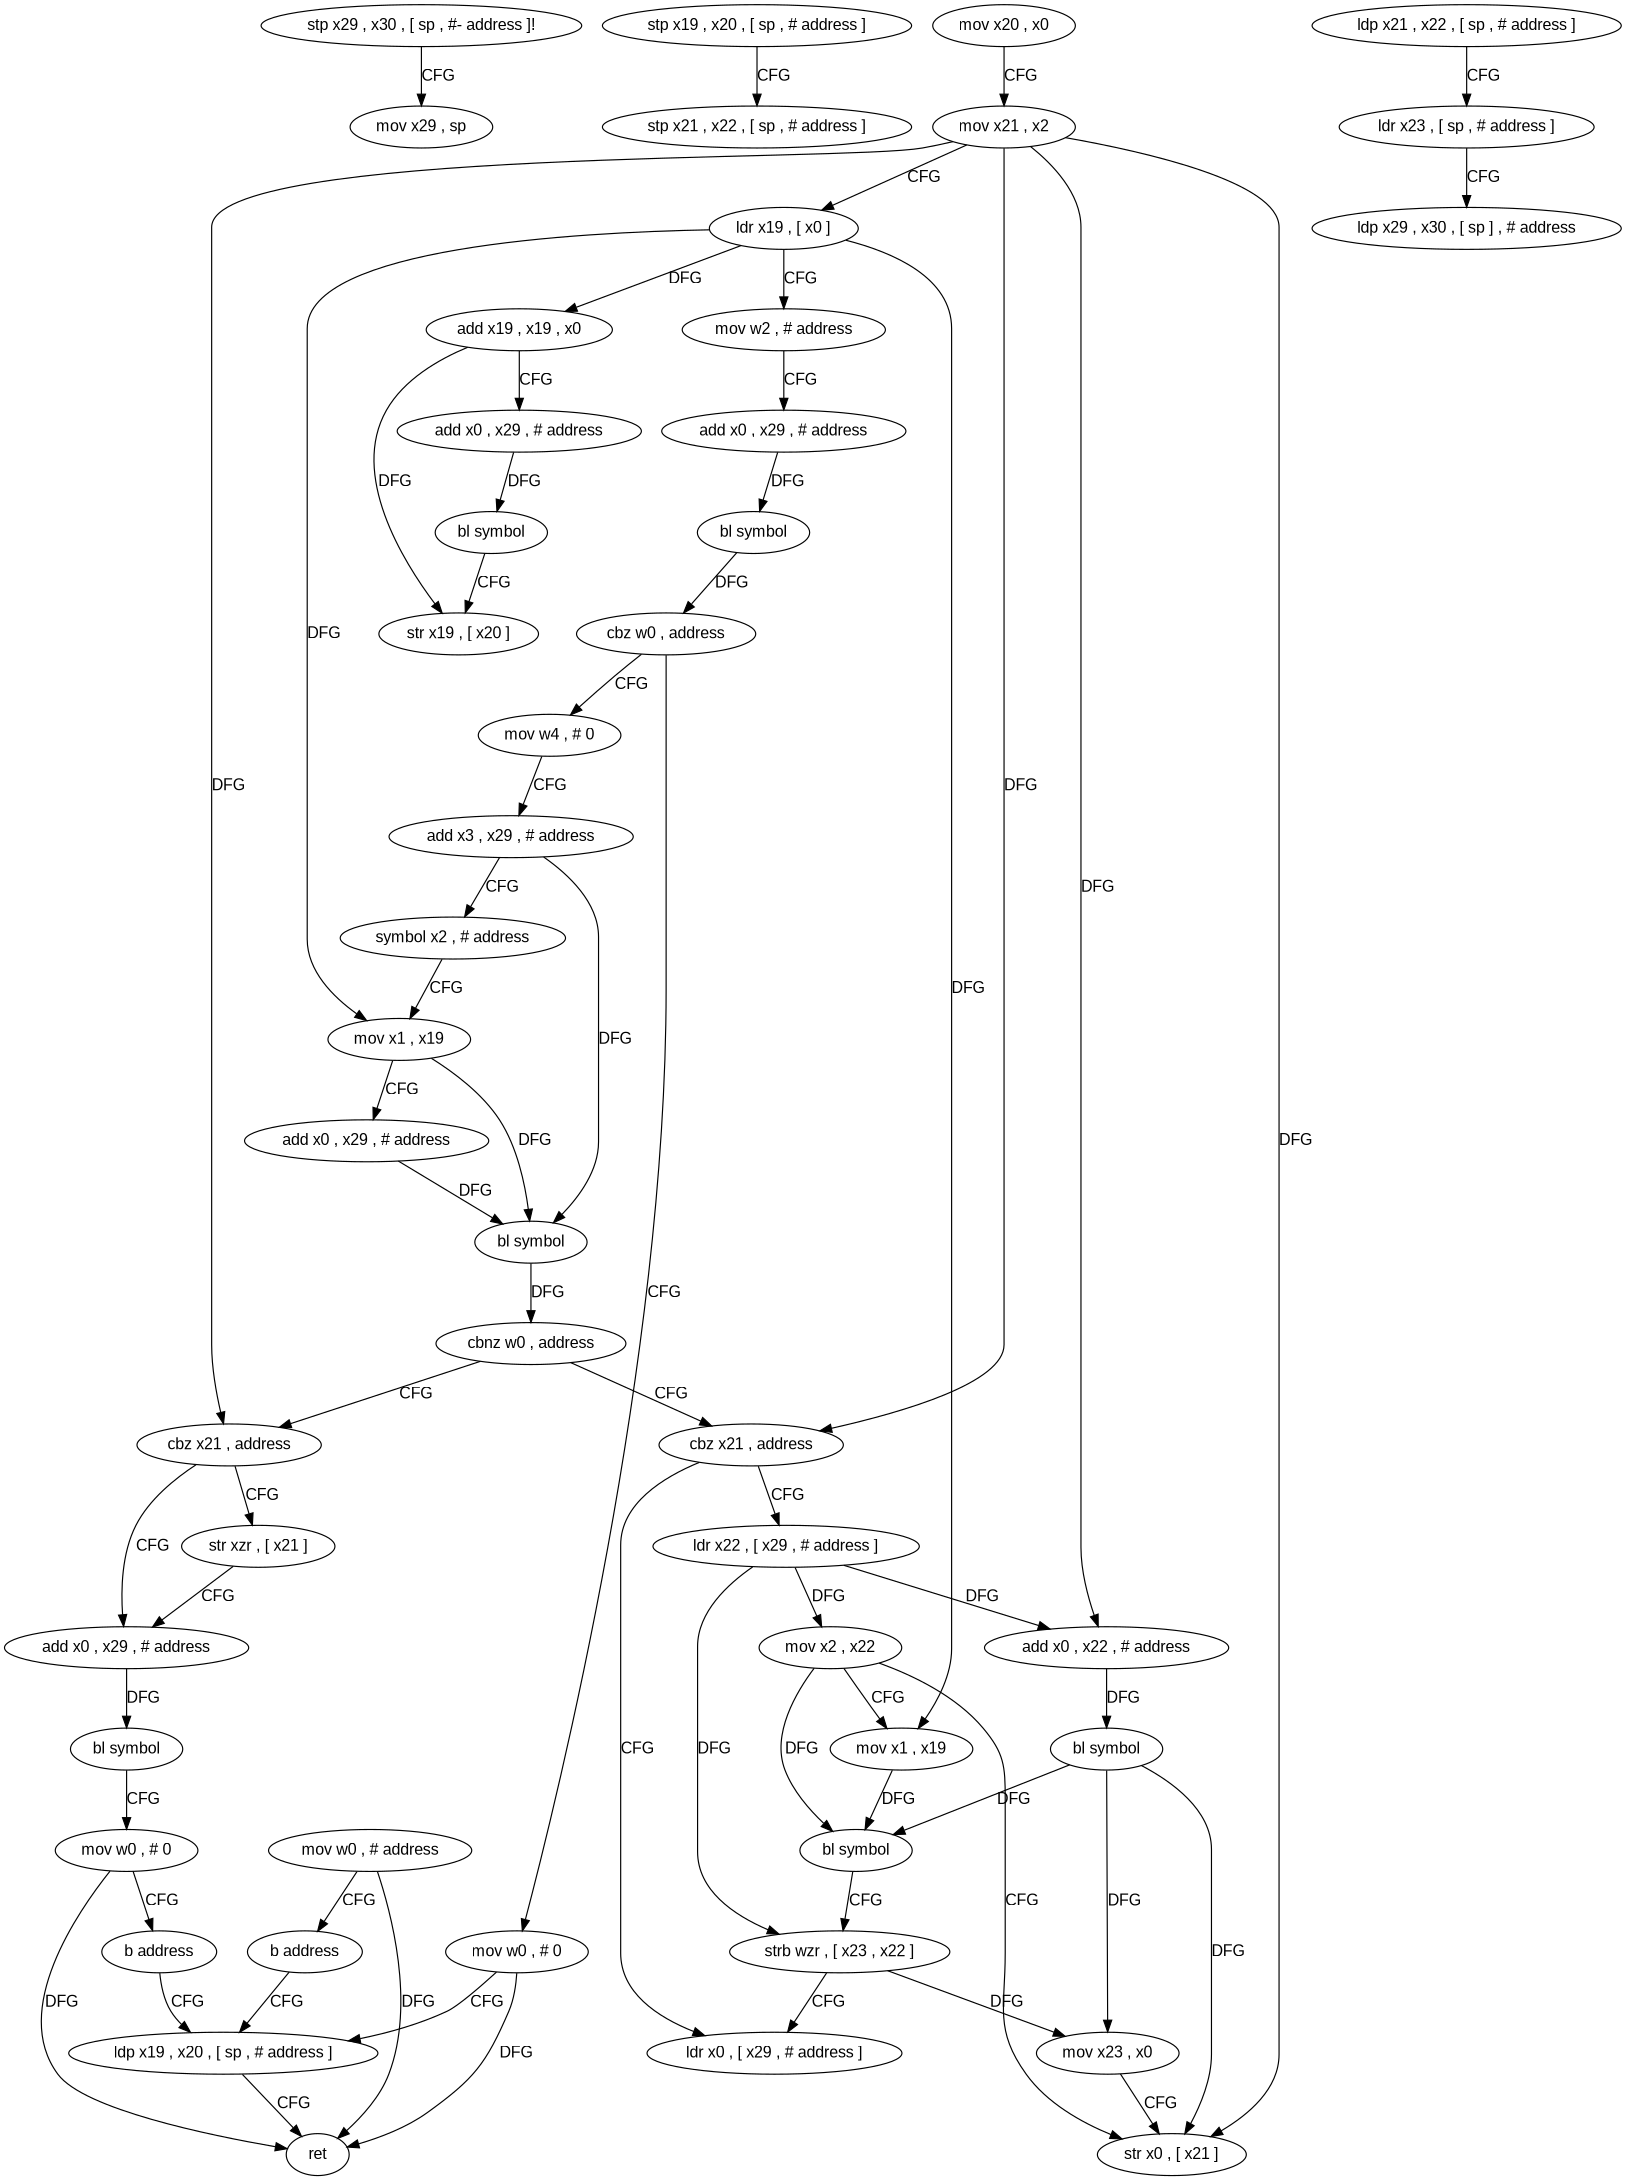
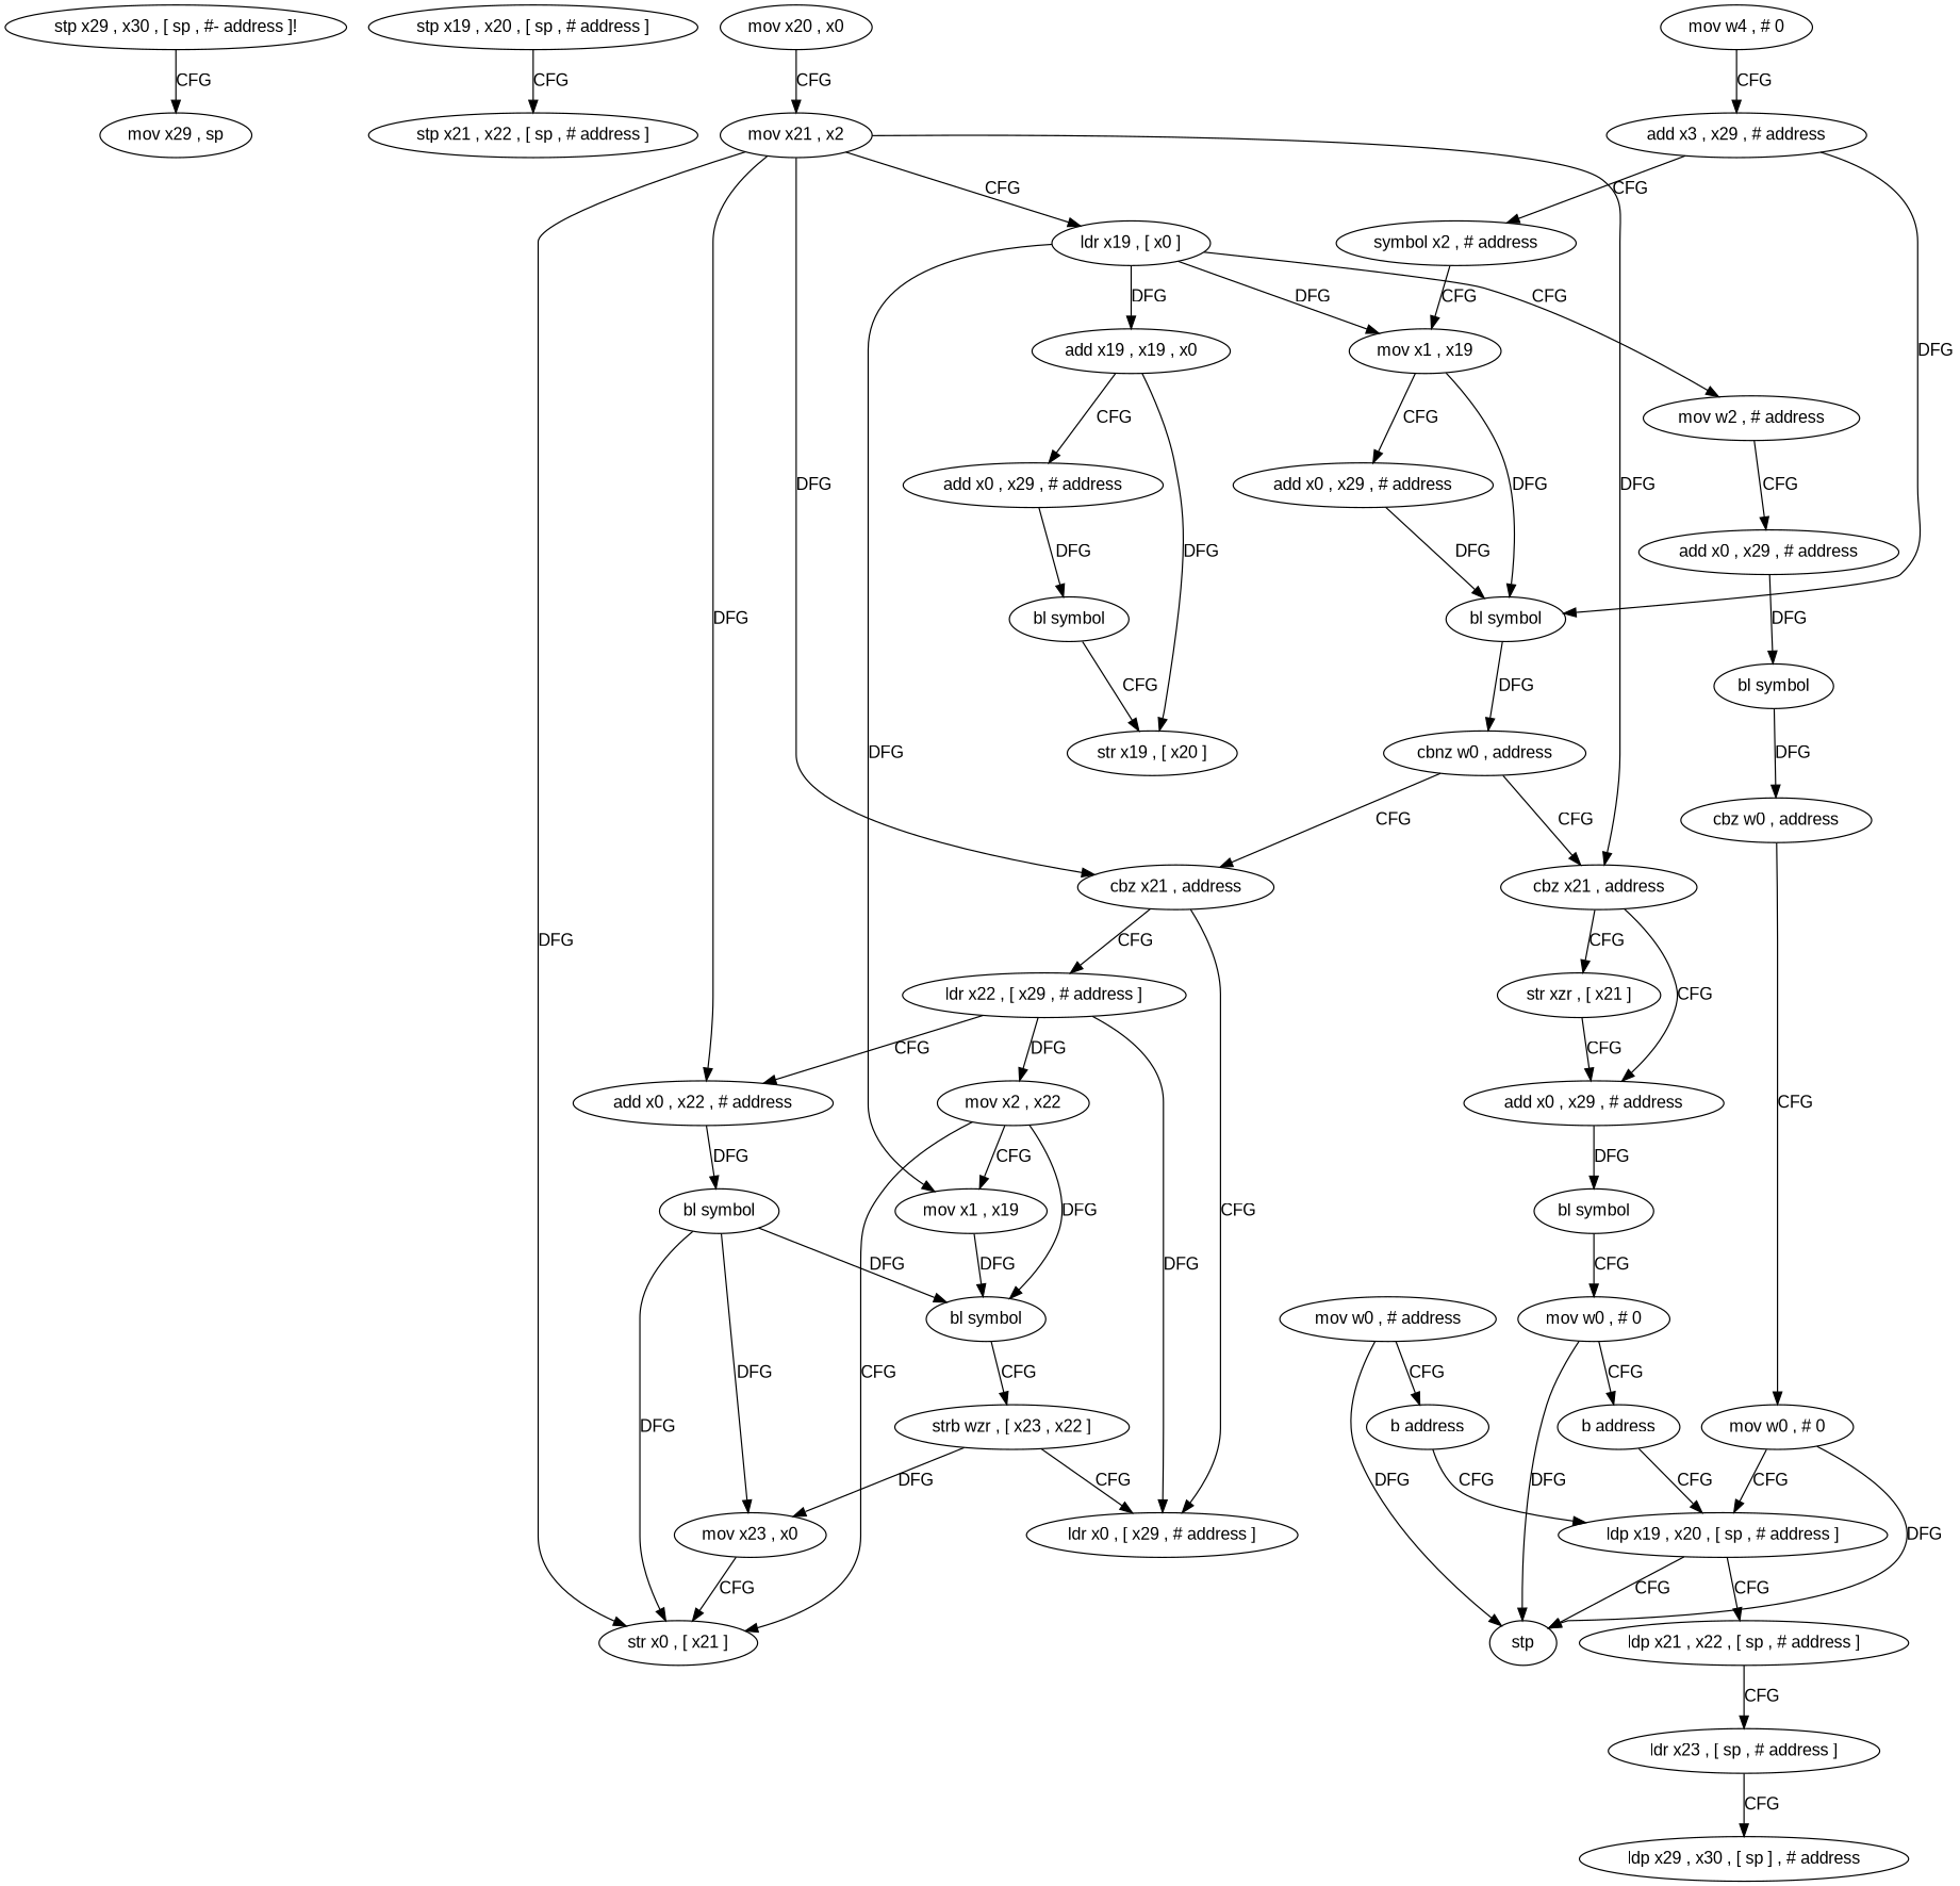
  digraph {
    fontname="Liberation Sans"
    node [fontname="Liberation Sans"]
    edge [fontname="Liberation Sans"]
    n1 [label="stp x29 , x30 , [ sp , #- address ]!"]
    n2 [label="mov x29 , sp"]
    n3 [label="stp x19 , x20 , [ sp , # address ]"]
    n4 [label="stp x21 , x22 , [ sp , # address ]"]
    n5 [label="mov x20 , x0"]
    n6 [label="mov x21 , x2"]
    n7 [label="ldr x19 , [ x0 ]"]
    n8 [label="cbz x21 , address"]
    n9 [label="cbz x21 , address"]
    n10 [label="str x0 , [ x21 ]"]
    n11 [label="add x0 , x22 , # address"]
    n12 [label="str x19 , [ x20 ]"]
    n13 [label="mov w2 , # address"]
    n14 [label="mov x1 , x19"]
    n15 [label="add x19 , x19 , x0"]
    n16 [label="mov x1 , x19"]
    n17 [label="str xzr , [ x21 ]"]
    n18 [label="add x0 , x29 , # address"]
    n19 [label="ldr x0 , [ x29 , # address ]"]
    n20 [label="ldr x22 , [ x29 , # address ]"]
    n21 [label="add x0 , x29 , # address"]
    n22 [label="bl symbol"]
    n23 [label="add x0 , x29 , # address"]
    n24 [label="add x0 , x29 , # address"]
    n25 [label="bl symbol"]
    n26 [label="bl symbol"]
    n27 [label="cbz w0 , address"]
    n28 [label="mov w4 , # 0"]
    n29 [label="mov w0 , # 0"]
    n30 [label="add x3 , x29 , # address"]
    n31 [label="ldp x19 , x20 , [ sp , # address ]"]
-   n32 [label=ret]
+   n32 [label=stp]
    n33 [label="symbol x2 , # address"]
    n34 [label="ldp x21 , x22 , [ sp , # address ]"]
    n35 [label="cbnz w0 , address"]
    n36 [label="bl symbol"]
    n37 [label="mov x2 , x22"]
    n38 [label="strb wzr , [ x23 , x22 ]"]
    n39 [label="ldr x23 , [ sp , # address ]"]
    n40 [label="mov w0 , # 0"]
    n41 [label="bl symbol"]
    n42 [label="mov x23 , x0"]
    n43 [label="b address"]
    n44 [label="bl symbol"]
    n45 [label="mov w0 , # address"]
    n46 [label="b address"]
    n47 [label="ldp x29 , x30 , [ sp ] , # address"]
    n1 -> n2 [label=CFG]
    n3 -> n4 [label=CFG]
    n5 -> n6 [label=CFG]
    n6 -> n7 [label=CFG]
    n6 -> n8 [label=DFG]
    n6 -> n9 [label=DFG]
    n6 -> n10 [label=DFG]
    n6 -> n11 [label=DFG]
    n7 -> n13 [label=CFG]
    n7 -> n14 [label=DFG]
    n7 -> n15 [label=DFG]
    n7 -> n16 [label=DFG]
    n8 -> n17 [label=CFG]
    n8 -> n18 [label=CFG]
    n9 -> n19 [label=CFG]
    n9 -> n20 [label=CFG]
    n11 -> n41 [label=DFG]
    n13 -> n21 [label=CFG]
    n14 -> n22 [label=DFG]
    n14 -> n23 [label=CFG]
    n15 -> n12 [label=DFG]
    n15 -> n24 [label=CFG]
    n16 -> n25 [label=DFG]
    n17 -> n18 [label=CFG]
    n18 -> n36 [label=DFG]
-   n20 -> n11 [label=DFG]
+   n20 -> n11 [label=CFG]
    n20 -> n37 [label=DFG]
-   n20 -> n38 [label=DFG]
+   n20 -> n19 [label=DFG]
    n21 -> n26 [label=DFG]
    n22 -> n35 [label=DFG]
    n23 -> n22 [label=DFG]
    n24 -> n44 [label=DFG]
    n25 -> n38 [label=CFG]
    n26 -> n27 [label=DFG]
-   n27 -> n28 [label=CFG]
    n27 -> n29 [label=CFG]
    n28 -> n30 [label=CFG]
    n29 -> n31 [label=CFG]
    n29 -> n32 [label=DFG]
    n30 -> n22 [label=DFG]
    n30 -> n33 [label=CFG]
    n31 -> n32 [label=CFG]
+   n31 -> n34 [label=CFG]
    n33 -> n14 [label=CFG]
    n34 -> n39 [label=CFG]
    n35 -> n8 [label=CFG]
    n35 -> n9 [label=CFG]
    n36 -> n40 [label=CFG]
    n37 -> n10 [label=CFG]
    n37 -> n16 [label=CFG]
    n37 -> n25 [label=DFG]
    n38 -> n19 [label=CFG]
    n38 -> n42 [label=DFG]
    n39 -> n47 [label=CFG]
    n40 -> n32 [label=DFG]
    n40 -> n43 [label=CFG]
    n41 -> n10 [label=DFG]
    n41 -> n25 [label=DFG]
    n41 -> n42 [label=DFG]
    n42 -> n10 [label=CFG]
    n43 -> n31 [label=CFG]
    n44 -> n12 [label=CFG]
    n45 -> n32 [label=DFG]
    n45 -> n46 [label=CFG]
    n46 -> n31 [label=CFG]
  }
